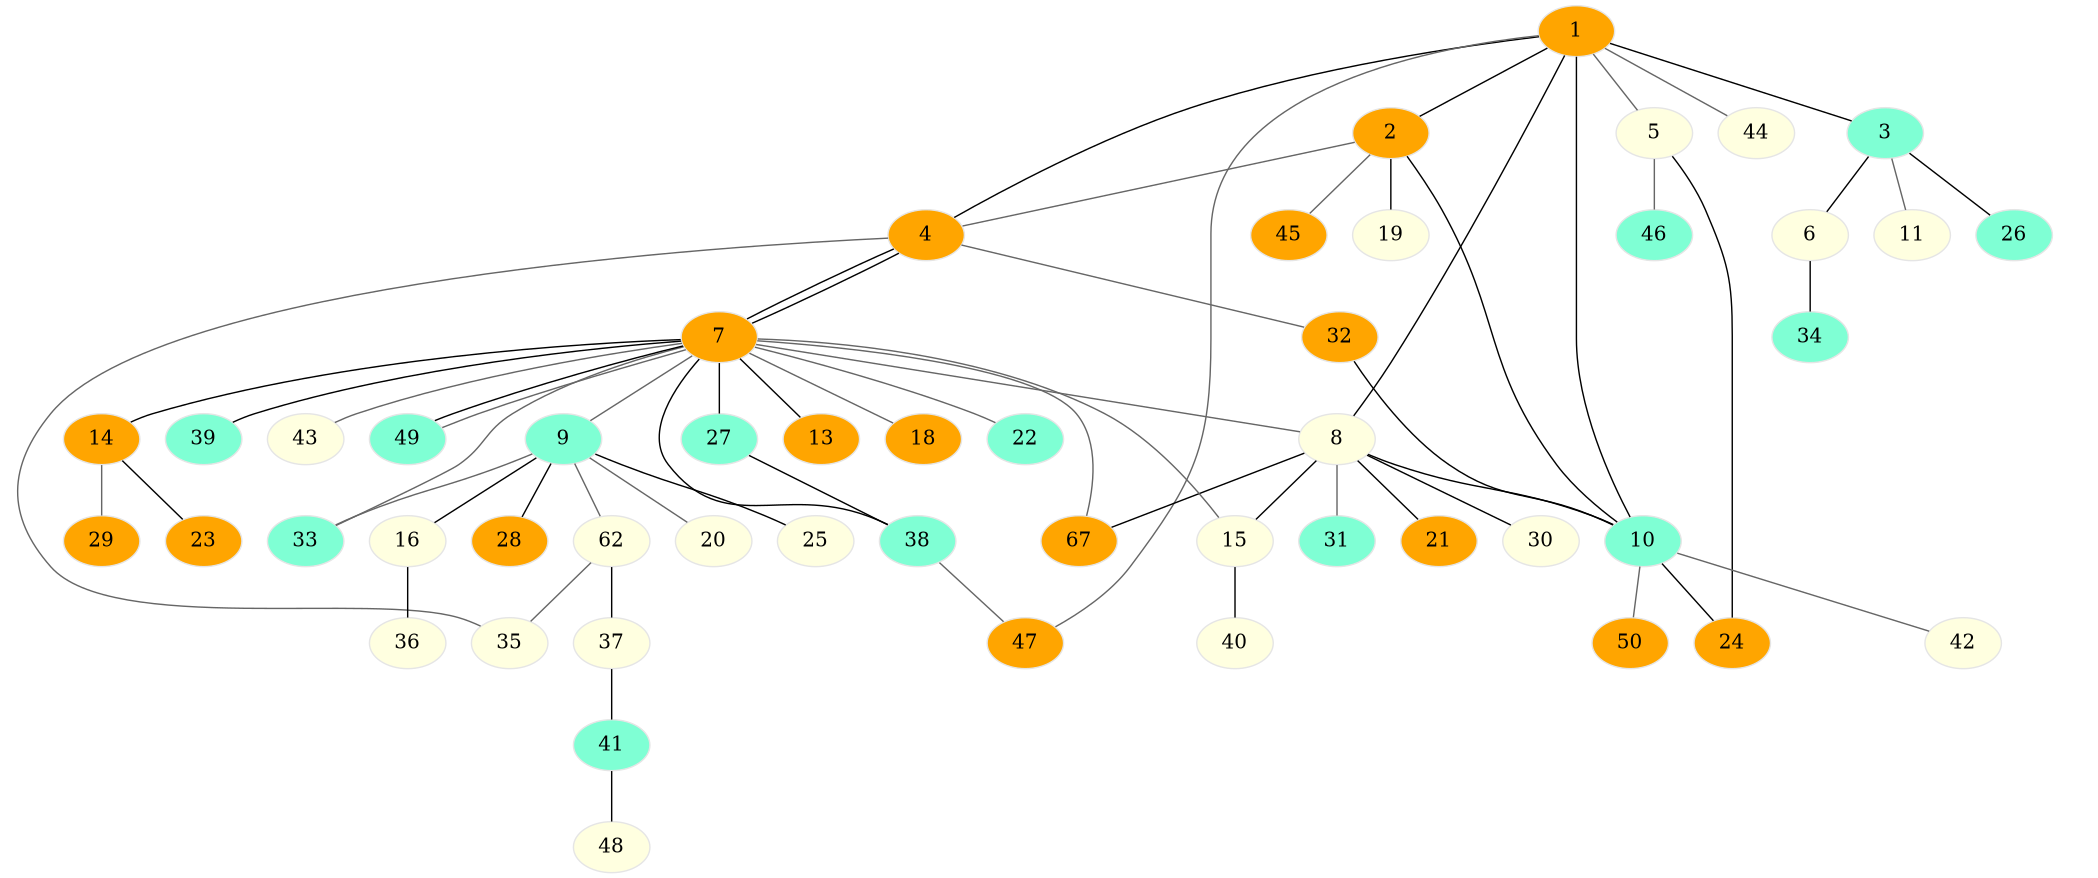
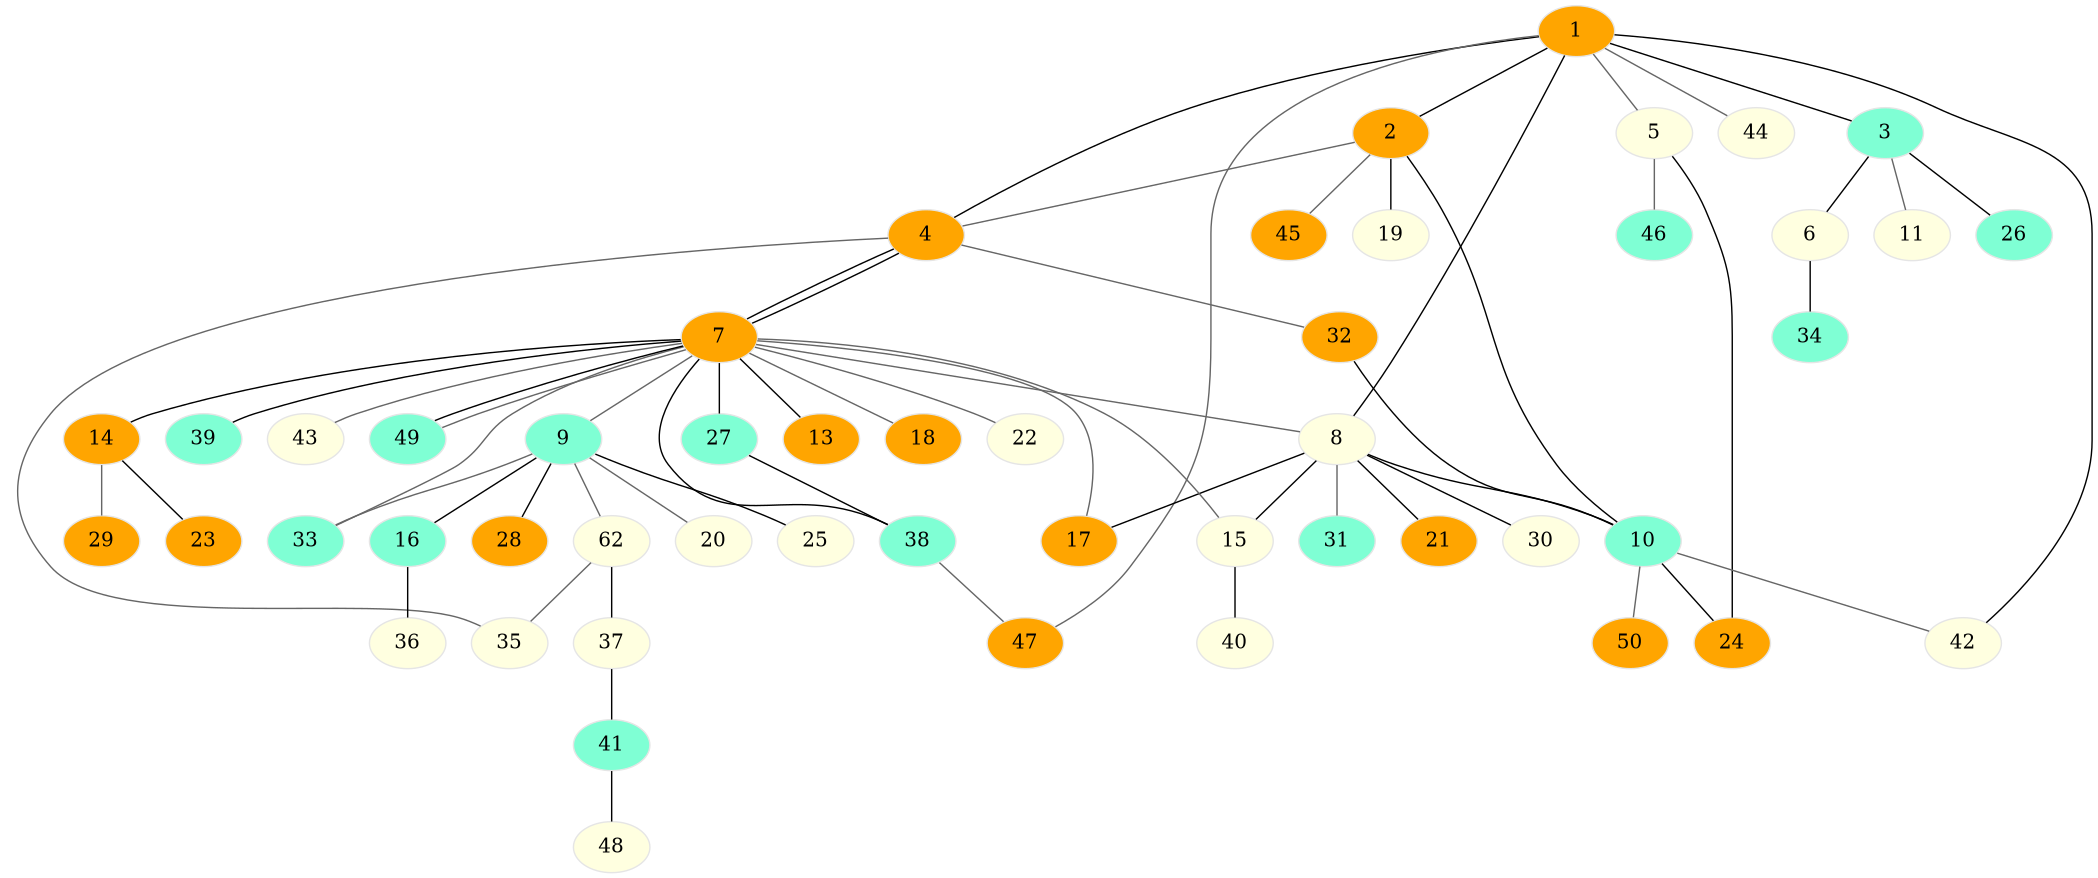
  graph {
    node [color=gray90 fillcolor=lightyellow style=filled]
    edge [color=black]
    1 [fillcolor=orange]
    2 [fillcolor=orange]
    3 [fillcolor=aquamarine]
    4 [fillcolor=orange]
    5
    8
    10 [fillcolor=aquamarine]
    44
    47 [fillcolor=orange]
    19
    45 [fillcolor=orange]
    6
    11
    26 [fillcolor=aquamarine]
    7 [fillcolor=orange]
    32 [fillcolor=orange]
    35
    24 [fillcolor=orange]
    46 [fillcolor=aquamarine]
    15
-   17 [fillcolor=orange label=67]
+   17 [fillcolor=orange]
    21 [fillcolor=orange]
    30
    31 [fillcolor=aquamarine]
    42
    50 [fillcolor=orange]
    34 [fillcolor=aquamarine]
    9 [fillcolor=aquamarine]
    13 [fillcolor=orange]
    14 [fillcolor=orange]
    18 [fillcolor=orange]
-   22 [fillcolor=aquamarine]
+   22
    27 [fillcolor=aquamarine]
    33 [fillcolor=aquamarine]
    38 [fillcolor=aquamarine]
    39 [fillcolor=aquamarine]
    43
    49 [fillcolor=aquamarine]
    n39 [label=62]
-   16
+   16 [fillcolor=aquamarine]
    20
    25
    28 [fillcolor=orange]
    23 [fillcolor=orange]
    29 [fillcolor=orange]
    40
    37
    36
    41 [fillcolor=aquamarine]
    48
    1 -- 2
    1 -- 3
    1 -- 4
    1 -- 5 [color=gray40]
    1 -- 8
-   1 -- 10
+   1 -- 42
    1 -- 44 [color=gray40]
    1 -- 47 [color=gray40]
    2 -- 4 [color=gray40]
    2 -- 10
    2 -- 19
    2 -- 45 [color=gray40]
    3 -- 6
    3 -- 11 [color=gray40]
    3 -- 26
    4 -- 7
    4 -- 7
    4 -- 32 [color=gray40]
    4 -- 35 [color=gray40]
    5 -- 24
    5 -- 46 [color=gray40]
    8 -- 10
    8 -- 15
    8 -- 17
    8 -- 21
    8 -- 30
    8 -- 31 [color=gray40]
    10 -- 24
    10 -- 42 [color=gray40]
    10 -- 50 [color=gray40]
    6 -- 34
    7 -- 8 [color=gray40]
    7 -- 15 [color=gray40]
    7 -- 17 [color=gray40]
    7 -- 9 [color=gray40]
    7 -- 13
    7 -- 14
    7 -- 18 [color=gray40]
    7 -- 22 [color=gray40]
    7 -- 27
    7 -- 33 [color=gray40]
    7 -- 38
    7 -- 39
    7 -- 43 [color=gray40]
    7 -- 49
    7 -- 49 [color=gray40]
    32 -- 10
    15 -- 40
    9 -- 33 [color=gray40]
    9 -- n39 [color=gray40]
    9 -- 16
    9 -- 20 [color=gray40]
    9 -- 25
    9 -- 28
    14 -- 23
    14 -- 29 [color=gray40]
    27 -- 38
    38 -- 47 [color=gray40]
    n39 -- 35 [color=gray40]
    n39 -- 37
    16 -- 36
    37 -- 41
    41 -- 48
  }
